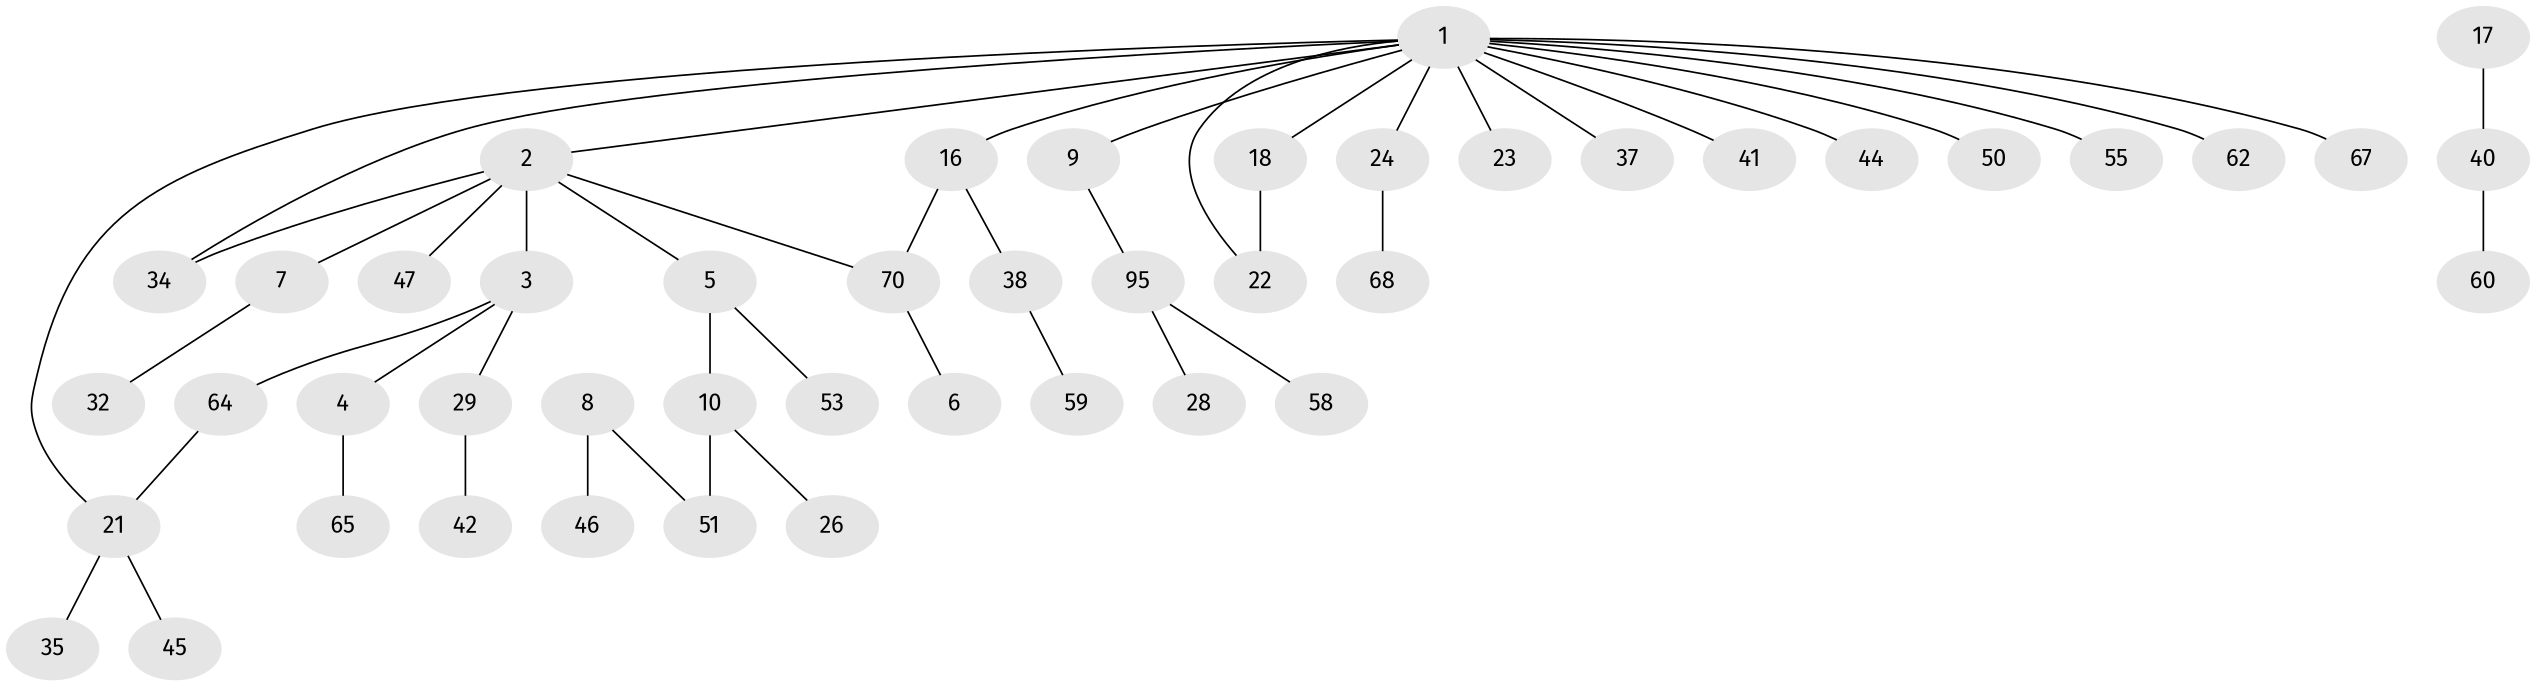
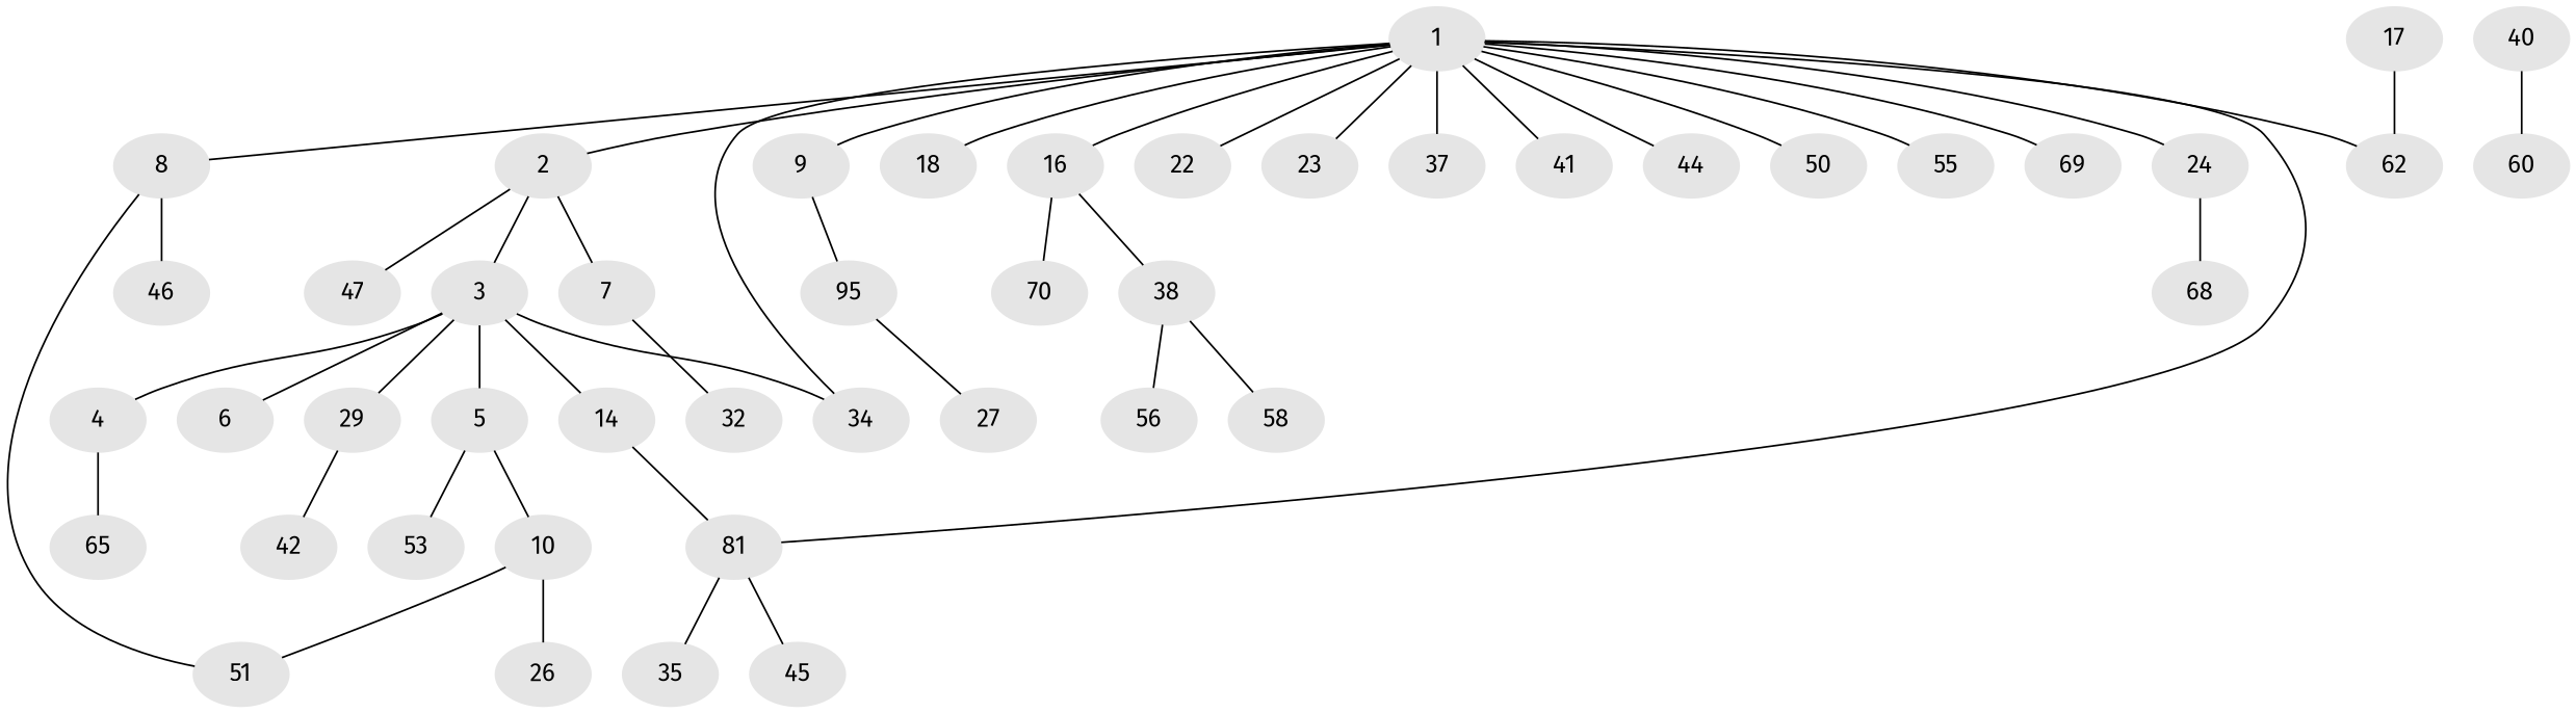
  graph {
    fontname="Fira Sans"
    node [color=gray90 fontname="Fira Sans" style=filled]
    edge [fontname="Fira Sans"]
    1 [super="+36"]
    2 [super="+43"]
    8 [super="+19"]
    9
    16 [super="+28"]
    18
    n7 [label=24 super="+69"]
-   21 [super="+24"]
+   21 [super="+24" label=81]
    22 [super="+25"]
    23 [super="+61"]
    34 [super="+66"]
    37
    41
    44 [super="+63"]
    50 [super="+57"]
    55
    62
-   67
+   67 [label=69]
    3 [super="+12"]
    5 [super="+52"]
    7
    47
    70
    46
    51 [super="+64"]
    n26 [label=95 super="+59"]
    38 [super="+54"]
    68
    35
    45
    4 [super="+13"]
    6 [super="+48"]
-   14 [label=64]
+   14
    29 [super="+49"]
    10 [super="+31"]
    53
    32 [super="+39"]
    65
    42
    26 [super="+30"]
-   27 [label=28]
+   27
    58
    17
    40
-   56 [label=59]
+   56
    60
    1 -- 2
+   1 -- 8
    1 -- 9
    1 -- 16
    1 -- 18
    1 -- n7
    1 -- 21
    1 -- 22
    1 -- 23
    1 -- 34
    1 -- 37
    1 -- 41
    1 -- 44
    1 -- 50
    1 -- 55
    1 -- 62
    1 -- 67
-   2 -- 34
+   3 -- 34
    2 -- 3
-   2 -- 5
+   3 -- 5
    2 -- 7
    2 -- 47
-   2 -- 70
    8 -- 46
    8 -- 51
    9 -- n26
    16 -- 70
    16 -- 38
-   18 -- 22
    n7 -- 68
    21 -- 35
    21 -- 45
    3 -- 4
-   70 -- 6
+   3 -- 6
    3 -- 14
    3 -- 29
    5 -- 10
    5 -- 53
    7 -- 32
    n26 -- 27
-   n26 -- 58
+   38 -- 58
    38 -- 56
    4 -- 65
    14 -- 21
    29 -- 42
    10 -- 51
    10 -- 26
-   17 -- 40
+   17 -- 62
    40 -- 60
  }
